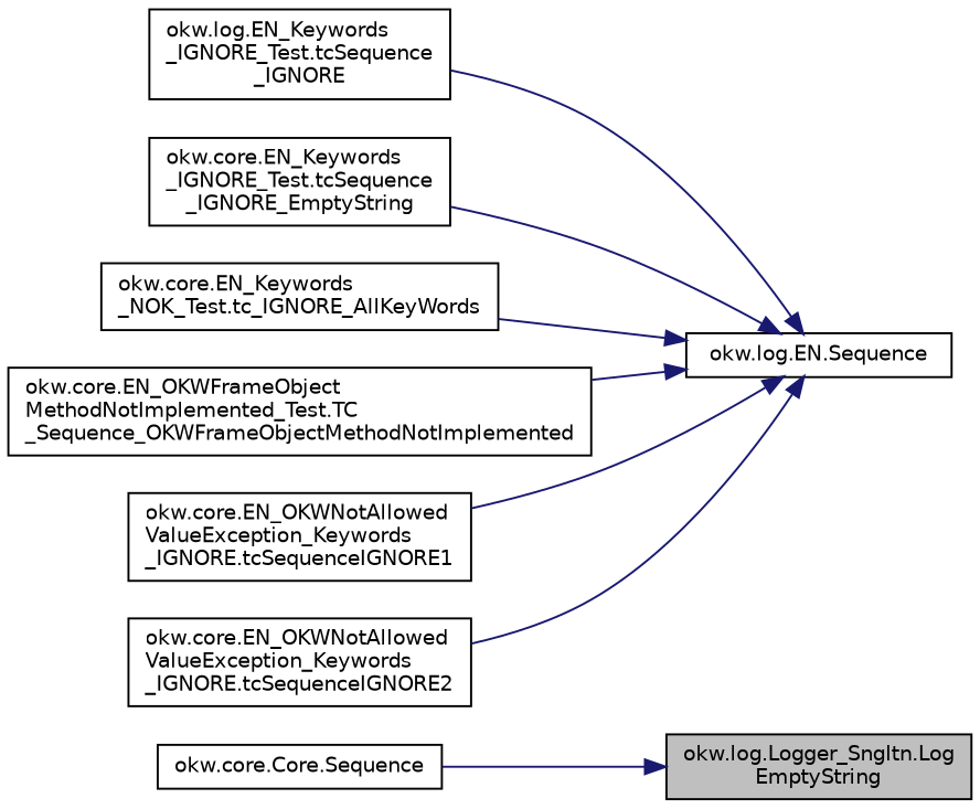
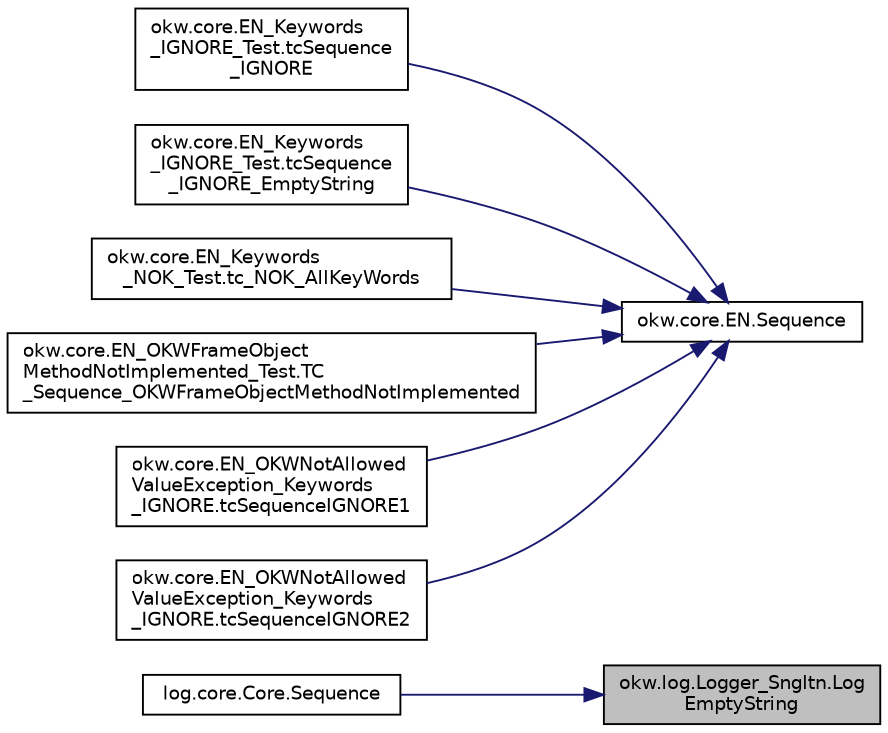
  digraph {
    rankdir=RL
    node [color=black fillcolor=white fontname=Helvetica fontsize=10 shape=record style=filled]
    edge [color=midnightblue dir=back fontname=Helvetica fontsize=10 labelfontname=Helvetica labelfontsize=10 style=solid]
    n1 [fillcolor=grey75 fontcolor=black height=0.2 label="okw.log.Logger_Sngltn.Log\lEmptyString" width=0.4]
-   n2 [height=0.2 label="okw.core.Core.Sequence" width=0.4]
-   n3 [height=0.2 label="okw.log.EN.Sequence" width=0.4]
-   n4 [height=0.2 label="okw.log.EN_Keywords\l_IGNORE_Test.tcSequence\l_IGNORE" width=0.4]
+   n2 [height=0.2 label="log.core.Core.Sequence" width=0.4]
+   n3 [height=0.2 label="okw.core.EN.Sequence" width=0.4]
+   n4 [height=0.2 label="okw.core.EN_Keywords\l_IGNORE_Test.tcSequence\l_IGNORE" width=0.4]
    n5 [height=0.2 label="okw.core.EN_Keywords\l_IGNORE_Test.tcSequence\l_IGNORE_EmptyString" width=0.4]
-   n6 [height=0.2 label="okw.core.EN_Keywords\l_NOK_Test.tc_IGNORE_AllKeyWords" width=0.4]
+   n6 [height=0.2 label="okw.core.EN_Keywords\l_NOK_Test.tc_NOK_AllKeyWords" width=0.4]
    n7 [height=0.2 label="okw.core.EN_OKWFrameObject\lMethodNotImplemented_Test.TC\l_Sequence_OKWFrameObjectMethodNotImplemented" width=0.4]
    n8 [height=0.2 label="okw.core.EN_OKWNotAllowed\lValueException_Keywords\l_IGNORE.tcSequenceIGNORE1" width=0.4]
    n9 [height=0.2 label="okw.core.EN_OKWNotAllowed\lValueException_Keywords\l_IGNORE.tcSequenceIGNORE2" width=0.4]
    n1 -> n2
    n3 -> n4
    n3 -> n5
    n3 -> n6
    n3 -> n7
    n3 -> n8
    n3 -> n9
  }
